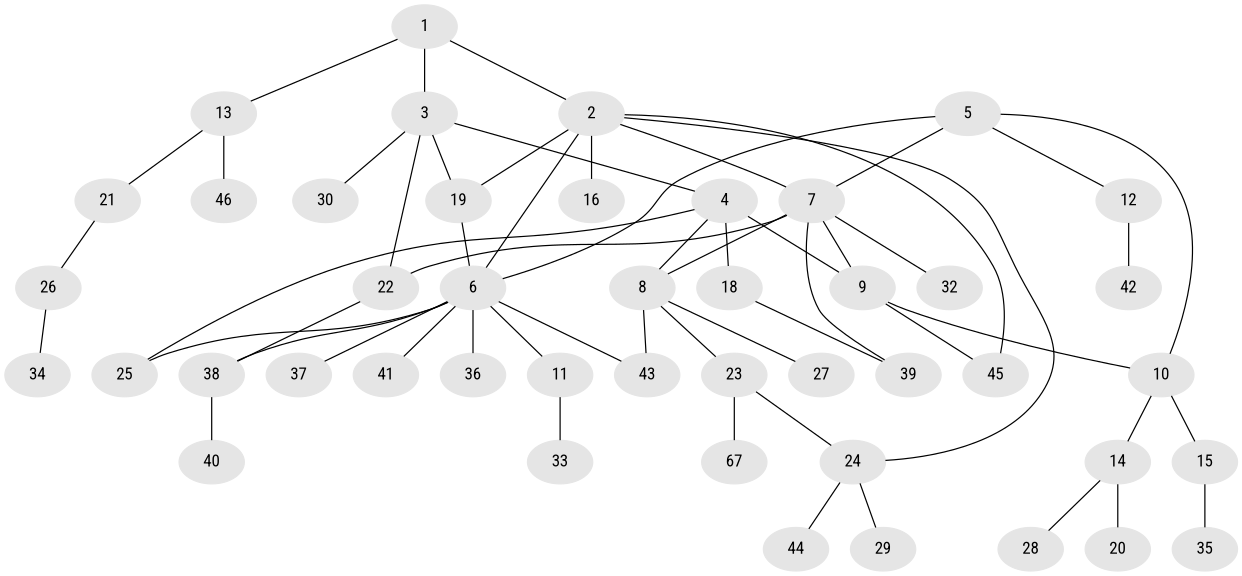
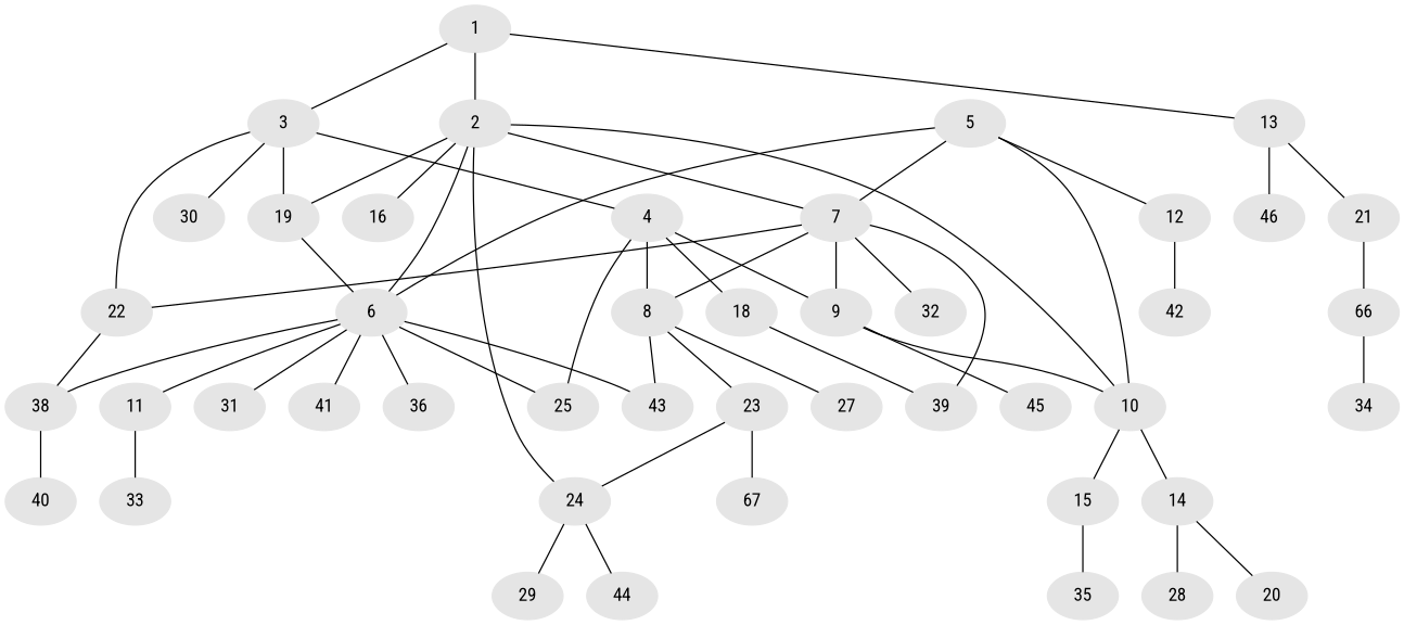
  graph {
    fontname="Roboto Condensed"
    node [color=gray90 fontname="Roboto Condensed" style=filled]
    edge [fontname="Roboto Condensed"]
    1
    2
    3
    13
    6
    7
    10
    16
    19
    24
    4
    22
    30
    21
    46
    36
    25
    11
-   37
+   37 [label=31]
    38
    41
    43
    8
    9
    32
    39
    14
    15
    29
    44
    18
    23
    27
    45
    5
    12
    42
    33
    40
    n40 [label=67]
    20
    28
    35
-   26
+   26 [label=66]
    34
    1 -- 2
    1 -- 3
    1 -- 13
    2 -- 6
    2 -- 7
-   2 -- 45
+   2 -- 10
    2 -- 16
    2 -- 19
    2 -- 24
    3 -- 19
    3 -- 4
    3 -- 22
    3 -- 30
    13 -- 21
    13 -- 46
    6 -- 36
    6 -- 25
    6 -- 11
    6 -- 37
    6 -- 38
    6 -- 41
    6 -- 43
    7 -- 22
    7 -- 8
    7 -- 9
    7 -- 32
    7 -- 39
    10 -- 14
    10 -- 15
    19 -- 6
    24 -- 29
    24 -- 44
    4 -- 25
    4 -- 8
    4 -- 9
    4 -- 18
    22 -- 38
    21 -- 26
    11 -- 33
    38 -- 40
    8 -- 43
    8 -- 23
    8 -- 27
    9 -- 10
    9 -- 45
    14 -- 20
    14 -- 28
    15 -- 35
    18 -- 39
    23 -- 24
    23 -- n40
    5 -- 6
    5 -- 7
    5 -- 10
    5 -- 12
    12 -- 42
    26 -- 34
  }
